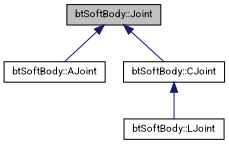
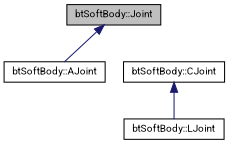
  digraph {
    fontname=Roboto
    node [color=black fillcolor=white fontname=Roboto fontsize=10 shape=record style=filled]
    edge [color=midnightblue dir=back fontname=Roboto fontsize=10 labelfontname=Helvetica labelfontsize=10 style=solid]
    n1 [fillcolor=grey75 fontcolor=black height=0.2 label="btSoftBody::Joint" width=0.4]
    n2 [height=0.2 label="btSoftBody::AJoint" width=0.4]
    n3 [height=0.2 label="btSoftBody::CJoint" width=0.4]
    n4 [height=0.2 label="btSoftBody::LJoint" width=0.4]
    n1 -> n2
-   n1 -> n3
    n3 -> n4
  }
